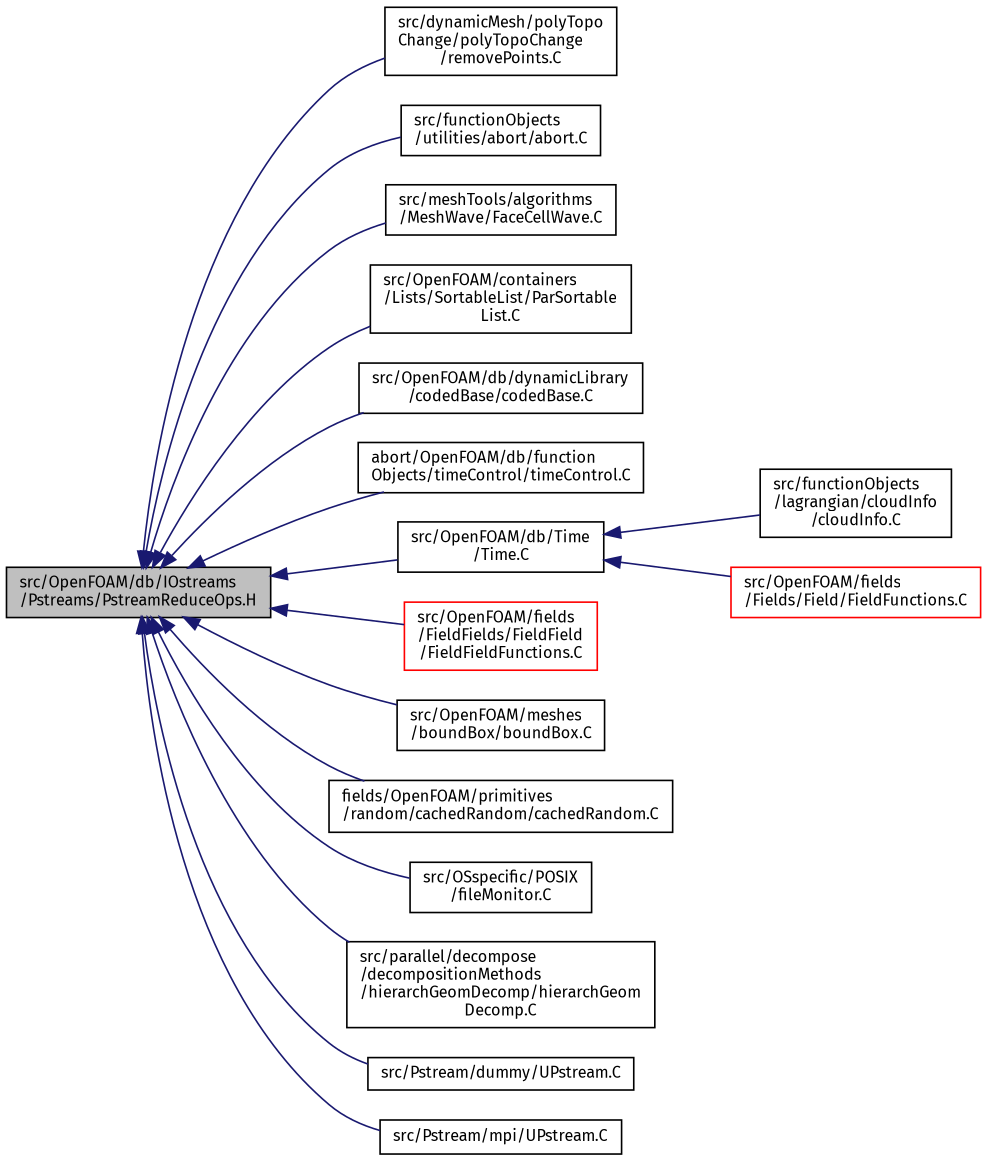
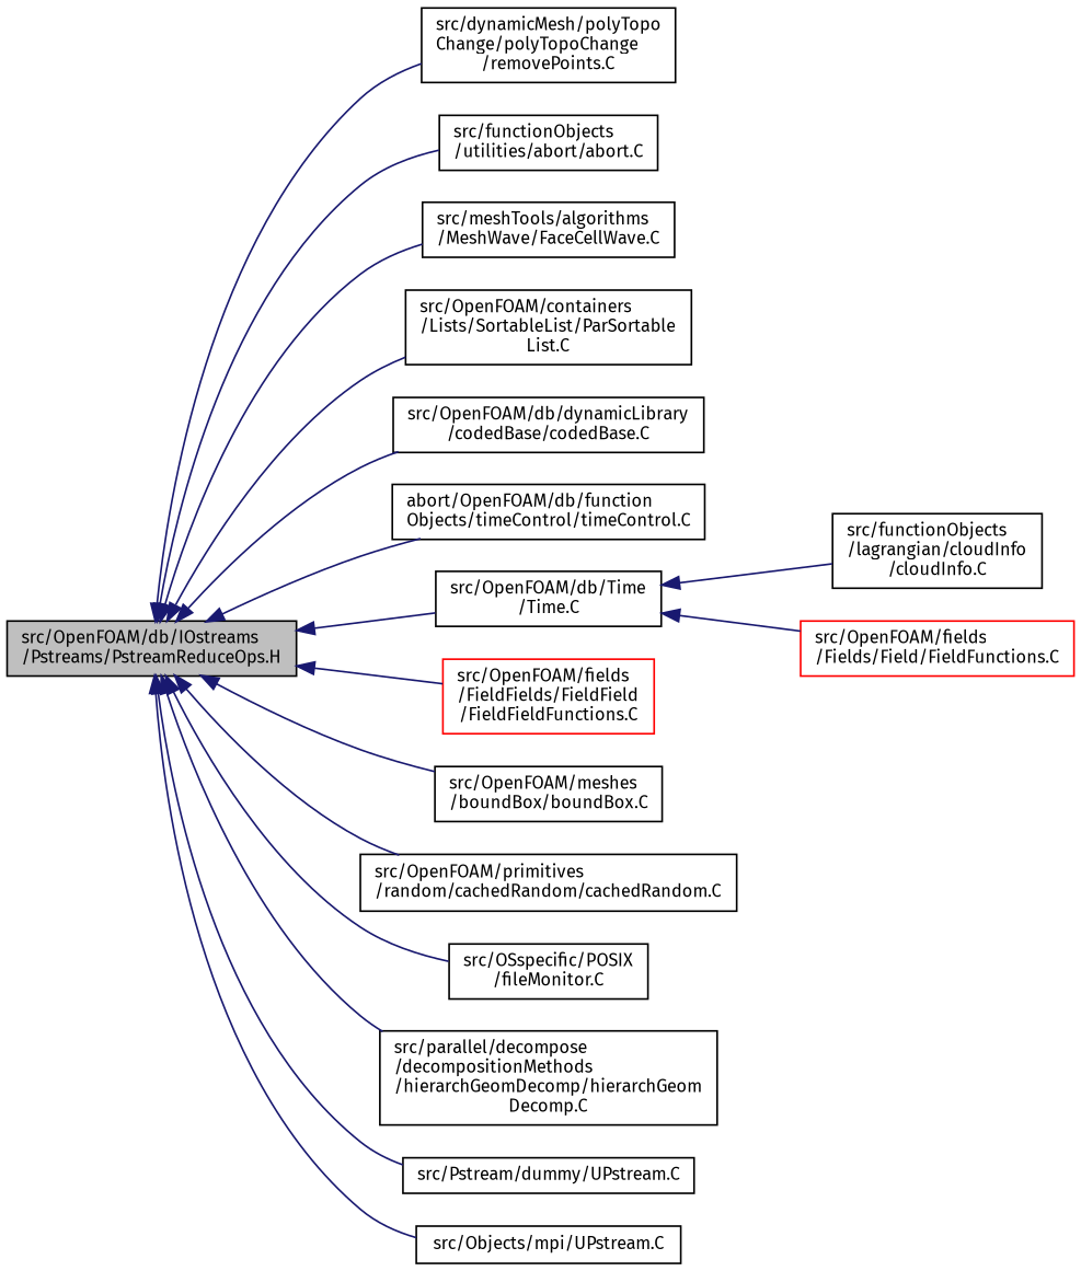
  digraph {
    fontname="Fira Sans"
    rankdir=LR
    node [color=black fontname="Fira Sans" fontsize=10 shape=record]
    edge [color=midnightblue dir=back fontname="Fira Sans" fontsize=10 labelfontname=Helvetica labelfontsize=10 style=solid]
    n1 [fillcolor=grey75 fontcolor=black height=0.2 label="src/OpenFOAM/db/IOstreams\l/Pstreams/PstreamReduceOps.H" style=filled width=0.4]
    n2 [height=0.2 label="src/dynamicMesh/polyTopo\lChange/polyTopoChange\l/removePoints.C" width=0.4]
    n3 [height=0.2 label="src/functionObjects\l/utilities/abort/abort.C" width=0.4]
    n4 [height=0.2 label="src/meshTools/algorithms\l/MeshWave/FaceCellWave.C" width=0.4]
    n5 [height=0.2 label="src/OpenFOAM/containers\l/Lists/SortableList/ParSortable\lList.C" width=0.4]
    n6 [height=0.2 label="src/OpenFOAM/db/dynamicLibrary\l/codedBase/codedBase.C" width=0.4]
    n7 [height=0.2 label="abort/OpenFOAM/db/function\lObjects/timeControl/timeControl.C" width=0.4]
    n8 [height=0.2 label="src/OpenFOAM/db/Time\l/Time.C" width=0.4]
    n9 [color=red height=0.2 label="src/OpenFOAM/fields\l/FieldFields/FieldField\l/FieldFieldFunctions.C" width=0.4]
    n10 [height=0.2 label="src/OpenFOAM/meshes\l/boundBox/boundBox.C" width=0.4]
-   n11 [height=0.2 label="fields/OpenFOAM/primitives\l/random/cachedRandom/cachedRandom.C" width=0.4]
+   n11 [height=0.2 label="src/OpenFOAM/primitives\l/random/cachedRandom/cachedRandom.C" width=0.4]
    n12 [height=0.2 label="src/OSspecific/POSIX\l/fileMonitor.C" width=0.4]
    n13 [height=0.2 label="src/parallel/decompose\l/decompositionMethods\l/hierarchGeomDecomp/hierarchGeom\lDecomp.C" width=0.4]
    n14 [height=0.2 label="src/Pstream/dummy/UPstream.C" width=0.4]
-   n15 [height=0.2 label="src/Pstream/mpi/UPstream.C" width=0.4]
+   n15 [height=0.2 label="src/Objects/mpi/UPstream.C" width=0.4]
    n16 [height=0.2 label="src/functionObjects\l/lagrangian/cloudInfo\l/cloudInfo.C" width=0.4]
    n17 [color=red height=0.2 label="src/OpenFOAM/fields\l/Fields/Field/FieldFunctions.C" width=0.4]
    n1 -> n2
    n1 -> n3
    n1 -> n4
    n1 -> n5
    n1 -> n6
    n1 -> n7
    n1 -> n8
    n1 -> n9
    n1 -> n10
    n1 -> n11
    n1 -> n12
    n1 -> n13
    n1 -> n14
    n1 -> n15
    n8 -> n16
    n8 -> n17
  }
